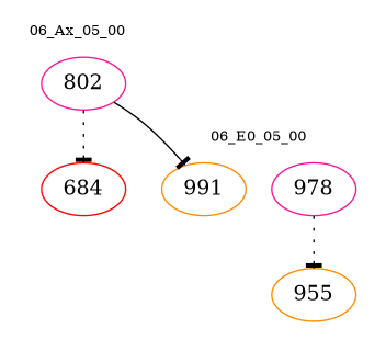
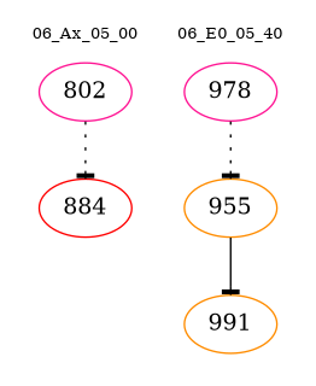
  digraph {
    node [color=deeppink]
    edge [arrowhead=tee color=black style=dotted]
    n1 [label=802]
-   n2 [color=red label=684]
+   n2 [color=red label=884]
    n3 [label=978]
    n4 [color=darkorange label=955]
    n5 [color=darkorange label=991]
    subgraph cluster_1 {
      color=white
      fontsize=10
      label="06_Ax_05_00"
      n1
      n2
    }
    subgraph cluster_2 {
      color=white
      fontsize=10
-     label="06_E0_05_00"
+     label="06_E0_05_40"
      n3
      n4
      n5
    }
    n1 -> n2
    n3 -> n4
-   n1 -> n5 [style=solid]
+   n4 -> n5 [style=solid]
  }
